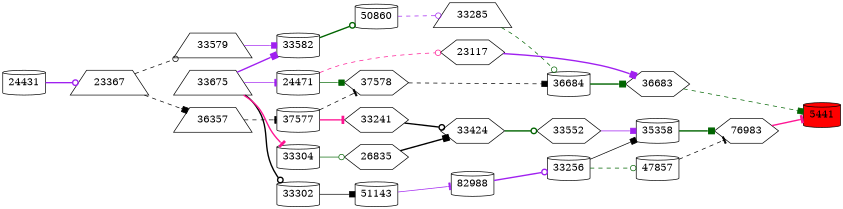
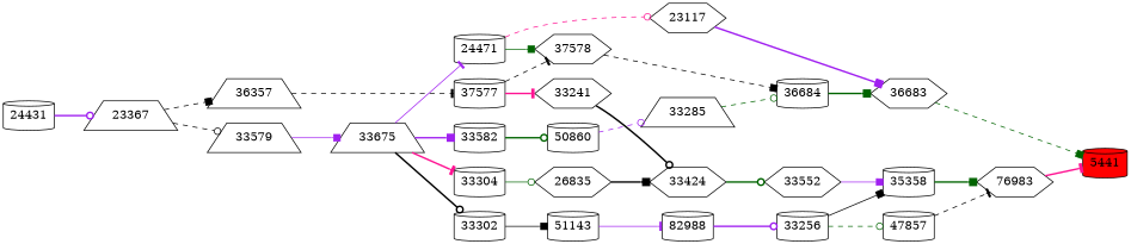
  strict digraph {
    rankdir=LR
    node [shape=cylinder]
    edge [arrowhead=box color=black style=bold]
    n1 [fillcolor=red label=5441 style=filled]
    n2 [label=36683 shape=hexagon]
    n3 [label=76983 shape=hexagon]
    n4 [label=36684]
    n5 [label=23117 shape=hexagon]
    n6 [label=47857]
    n7 [label=35358]
    n8 [label=33285 shape=trapezium]
    n9 [label=37578 shape=hexagon]
    n10 [label=24471]
    n11 [label=33256]
    n12 [label=33552 shape=hexagon]
    n13 [label=50860]
    n14 [label=37577]
    n15 [label=33241 shape=hexagon]
    n16 [label=33424 shape=hexagon]
    n17 [label=33675 shape=trapezium]
    n18 [label=33582]
    n19 [label=33302]
    n20 [label=33304]
    n21 [label=51143]
    n22 [label=26835 shape=hexagon]
    n23 [label=82988]
    n24 [label=36357 shape=trapezium]
    n25 [label=33579 shape=trapezium]
    n26 [label=23367 shape=trapezium]
    n27 [label=24431]
    n2 -> n1 [color=darkgreen style=dashed]
    n3 -> n1 [arrowhead=tee color=deeppink]
    n4 -> n2 [color=darkgreen]
    n5 -> n2 [color=purple]
    n6 -> n3 [arrowhead=tee style=dashed]
    n7 -> n3 [color=darkgreen]
    n8 -> n4 [arrowhead=odot color=darkgreen style=dashed]
    n9 -> n4 [style=dashed]
    n10 -> n5 [arrowhead=odot color=deeppink style=dashed]
    n10 -> n9 [color=darkgreen style=solid]
    n11 -> n6 [arrowhead=odot color=darkgreen style=dashed]
    n11 -> n7 [style=solid]
    n12 -> n7 [color=purple style=solid]
    n13 -> n8 [arrowhead=odot color=purple style=dashed]
    n14 -> n9 [arrowhead=tee style=dashed]
    n14 -> n15 [arrowhead=tee color=deeppink]
    n15 -> n16 [arrowhead=odot]
    n16 -> n12 [arrowhead=odot color=darkgreen]
    n17 -> n10 [arrowhead=tee color=purple style=solid]
    n17 -> n18 [color=purple]
    n17 -> n19 [arrowhead=odot]
    n17 -> n20 [arrowhead=tee color=deeppink]
    n18 -> n13 [arrowhead=odot color=darkgreen]
    n19 -> n21 [style=solid]
    n20 -> n22 [arrowhead=odot color=darkgreen style=solid]
    n21 -> n23 [arrowhead=tee color=purple style=solid]
    n22 -> n16
    n23 -> n11 [arrowhead=odot color=purple]
    n24 -> n14 [arrowhead=tee style=dashed]
-   n25 -> n18 [color=purple style=solid]
+   n25 -> n17 [color=purple style=solid]
    n26 -> n24 [style=dashed]
    n26 -> n25 [arrowhead=odot style=dashed]
    n27 -> n26 [arrowhead=odot color=purple]
  }
